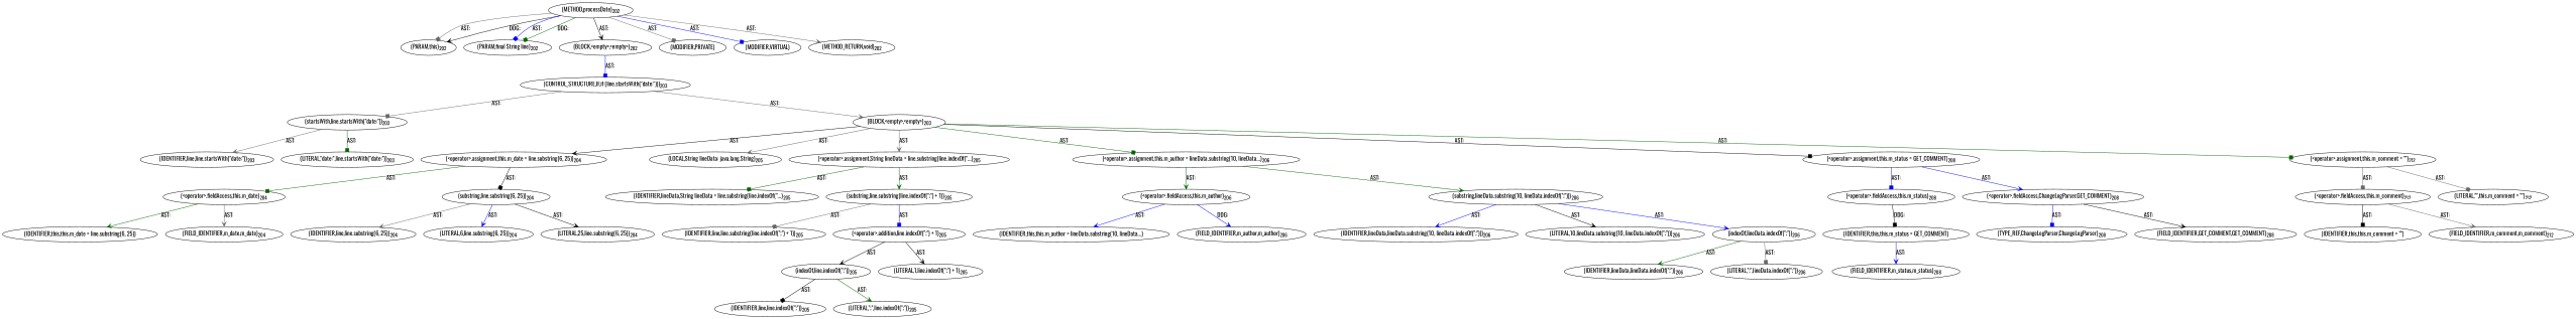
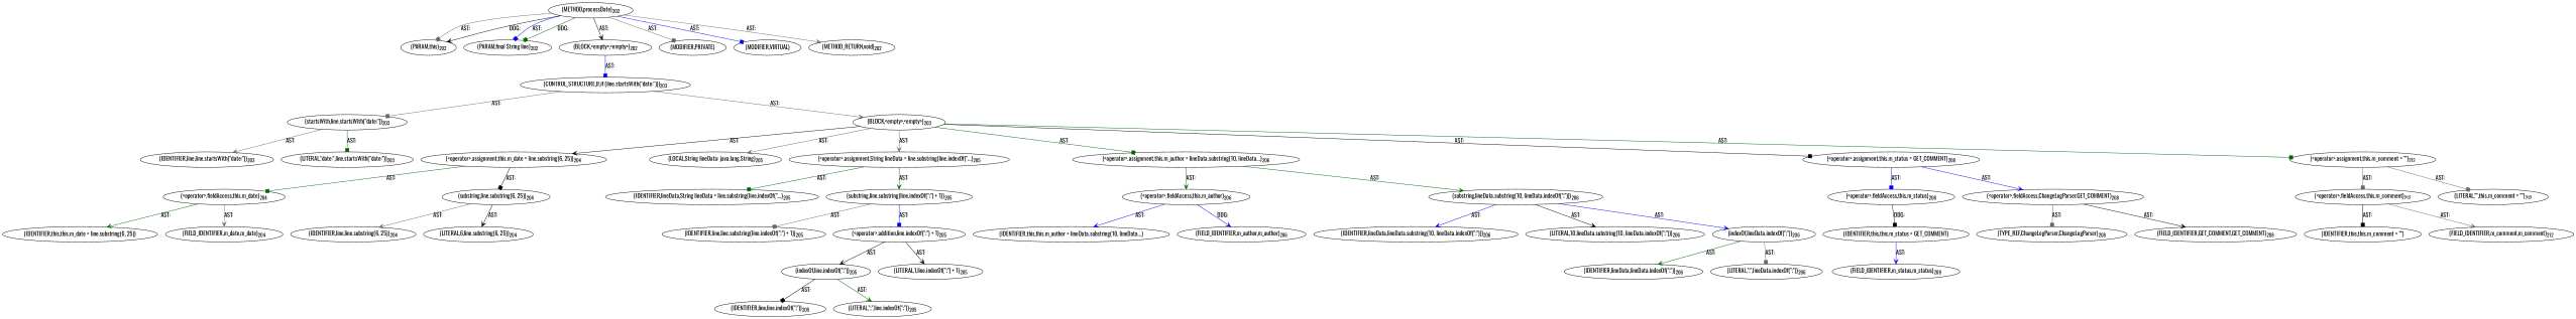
  digraph {
    fontname=Oswald
    node [fontname=Oswald]
    edge [arrowhead=vee color=gray40 fontname=Oswald]
    n1 [label=<(METHOD,processDate)<SUB>202</SUB>>]
    n2 [label=<(PARAM,this)<SUB>202</SUB>>]
    n3 [label=<(PARAM,final String line)<SUB>202</SUB>>]
    n4 [label=<(BLOCK,&lt;empty&gt;,&lt;empty&gt;)<SUB>202</SUB>>]
    n5 [label=<(MODIFIER,PRIVATE)>]
    n6 [label=<(MODIFIER,VIRTUAL)>]
    n7 [label=<(METHOD_RETURN,void)<SUB>202</SUB>>]
    n8 [label=<(CONTROL_STRUCTURE,IF,if (line.startsWith(&quot;date:&quot;)))<SUB>203</SUB>>]
    n9 [label=<(startsWith,line.startsWith(&quot;date:&quot;))<SUB>203</SUB>>]
    n10 [label=<(BLOCK,&lt;empty&gt;,&lt;empty&gt;)<SUB>203</SUB>>]
    n11 [label=<(IDENTIFIER,line,line.startsWith(&quot;date:&quot;))<SUB>203</SUB>>]
    n12 [label=<(LITERAL,&quot;date:&quot;,line.startsWith(&quot;date:&quot;))<SUB>203</SUB>>]
    n13 [label=<(&lt;operator&gt;.assignment,this.m_date = line.substring(6, 25))<SUB>204</SUB>>]
    n14 [label=<(LOCAL,String lineData: java.lang.String)<SUB>205</SUB>>]
    n15 [label=<(&lt;operator&gt;.assignment,String lineData = line.substring(line.indexOf(&quot;...)<SUB>205</SUB>>]
    n16 [label=<(&lt;operator&gt;.assignment,this.m_author = lineData.substring(10, lineData...)<SUB>206</SUB>>]
    n17 [label=<(&lt;operator&gt;.assignment,this.m_status = GET_COMMENT)<SUB>208</SUB>>]
    n18 [label=<(&lt;operator&gt;.assignment,this.m_comment = &quot;&quot;)<SUB>212</SUB>>]
    n19 [label=<(&lt;operator&gt;.fieldAccess,this.m_date)<SUB>204</SUB>>]
    n20 [label=<(substring,line.substring(6, 25))<SUB>204</SUB>>]
    n21 [label=<(IDENTIFIER,lineData,String lineData = line.substring(line.indexOf(&quot;...)<SUB>205</SUB>>]
    n22 [label=<(substring,line.substring(line.indexOf(&quot;;&quot;) + 1))<SUB>205</SUB>>]
    n23 [label=<(&lt;operator&gt;.fieldAccess,this.m_author)<SUB>206</SUB>>]
    n24 [label=<(substring,lineData.substring(10, lineData.indexOf(&quot;;&quot;)))<SUB>206</SUB>>]
    n25 [label=<(&lt;operator&gt;.fieldAccess,this.m_status)<SUB>208</SUB>>]
    n26 [label=<(&lt;operator&gt;.fieldAccess,ChangeLogParser.GET_COMMENT)<SUB>208</SUB>>]
    n27 [label=<(&lt;operator&gt;.fieldAccess,this.m_comment)<SUB>212</SUB>>]
    n28 [label=<(LITERAL,&quot;&quot;,this.m_comment = &quot;&quot;)<SUB>212</SUB>>]
    n29 [label=<(IDENTIFIER,this,this.m_date = line.substring(6, 25))>]
    n30 [label=<(FIELD_IDENTIFIER,m_date,m_date)<SUB>204</SUB>>]
    n31 [label=<(IDENTIFIER,line,line.substring(6, 25))<SUB>204</SUB>>]
    n32 [label=<(LITERAL,6,line.substring(6, 25))<SUB>204</SUB>>]
-   n33 [label=<(LITERAL,25,line.substring(6, 25))<SUB>204</SUB>>]
    n34 [label=<(IDENTIFIER,line,line.substring(line.indexOf(&quot;;&quot;) + 1))<SUB>205</SUB>>]
    n35 [label=<(&lt;operator&gt;.addition,line.indexOf(&quot;;&quot;) + 1)<SUB>205</SUB>>]
    n36 [label=<(indexOf,line.indexOf(&quot;;&quot;))<SUB>205</SUB>>]
    n37 [label=<(LITERAL,1,line.indexOf(&quot;;&quot;) + 1)<SUB>205</SUB>>]
    n38 [label=<(IDENTIFIER,line,line.indexOf(&quot;;&quot;))<SUB>205</SUB>>]
    n39 [label=<(LITERAL,&quot;;&quot;,line.indexOf(&quot;;&quot;))<SUB>205</SUB>>]
    n40 [label=<(IDENTIFIER,this,this.m_author = lineData.substring(10, lineData...)>]
    n41 [label=<(FIELD_IDENTIFIER,m_author,m_author)<SUB>206</SUB>>]
    n42 [label=<(IDENTIFIER,lineData,lineData.substring(10, lineData.indexOf(&quot;;&quot;)))<SUB>206</SUB>>]
    n43 [label=<(LITERAL,10,lineData.substring(10, lineData.indexOf(&quot;;&quot;)))<SUB>206</SUB>>]
    n44 [label=<(indexOf,lineData.indexOf(&quot;;&quot;))<SUB>206</SUB>>]
    n45 [label=<(IDENTIFIER,lineData,lineData.indexOf(&quot;;&quot;))<SUB>206</SUB>>]
    n46 [label=<(LITERAL,&quot;;&quot;,lineData.indexOf(&quot;;&quot;))<SUB>206</SUB>>]
    n47 [label=<(IDENTIFIER,this,this.m_status = GET_COMMENT)>]
    n48 [label=<(TYPE_REF,ChangeLogParser,ChangeLogParser)<SUB>208</SUB>>]
    n49 [label=<(FIELD_IDENTIFIER,GET_COMMENT,GET_COMMENT)<SUB>208</SUB>>]
    n50 [label=<(FIELD_IDENTIFIER,m_status,m_status)<SUB>208</SUB>>]
    n51 [label=<(IDENTIFIER,this,this.m_comment = &quot;&quot;)>]
    n52 [label=<(FIELD_IDENTIFIER,m_comment,m_comment)<SUB>212</SUB>>]
    n1 -> n2 [arrowhead=box label="AST: "]
    n1 -> n2 [color=black label="DDG: "]
    n1 -> n3 [arrowhead=box color=blue label="AST: "]
    n1 -> n3 [arrowhead=box color=darkgreen label="DDG: "]
    n1 -> n4 [color=black label="AST: "]
    n1 -> n5 [arrowhead=box label="AST: "]
    n1 -> n6 [arrowhead=box color=blue label="AST: "]
    n1 -> n7 [label="AST: "]
    n4 -> n8 [arrowhead=box color=blue label="AST: "]
    n8 -> n9 [arrowhead=box label="AST: "]
    n8 -> n10 [label="AST: "]
    n9 -> n11 [label="AST: "]
    n9 -> n12 [arrowhead=box color=darkgreen label="AST: "]
    n10 -> n13 [color=black label="AST: "]
    n10 -> n14 [label="AST: "]
    n10 -> n15 [label="AST: "]
    n10 -> n16 [arrowhead=box color=darkgreen label="AST: "]
    n10 -> n17 [arrowhead=box color=black label="AST: "]
    n10 -> n18 [arrowhead=box color=darkgreen label="AST: "]
    n13 -> n19 [arrowhead=box color=darkgreen label="AST: "]
    n13 -> n20 [arrowhead=box color=black label="AST: "]
    n15 -> n21 [arrowhead=box color=darkgreen label="AST: "]
    n15 -> n22 [color=darkgreen label="AST: "]
    n16 -> n23 [color=darkgreen label="AST: "]
    n16 -> n24 [color=darkgreen label="AST: "]
    n17 -> n25 [arrowhead=box color=blue label="AST: "]
    n17 -> n26 [color=blue label="AST: "]
    n18 -> n27 [arrowhead=box label="AST: "]
    n18 -> n28 [arrowhead=box label="AST: "]
    n19 -> n29 [color=darkgreen label="AST: "]
    n19 -> n30 [label="AST: "]
    n20 -> n31 [label="AST: "]
-   n20 -> n32 [color=blue label="AST: "]
-   n20 -> n33 [color=black label="AST: "]
+   n20 -> n32 [color=black label="AST: "]
    n22 -> n34 [arrowhead=box label="AST: "]
    n22 -> n35 [arrowhead=box color=blue label="AST: "]
    n23 -> n40 [color=blue label="AST: "]
    n23 -> n41 [color=blue label="DDG: "]
    n24 -> n42 [color=blue label="AST: "]
    n24 -> n43 [color=black label="AST: "]
    n24 -> n44 [color=blue label="AST: "]
    n25 -> n47 [arrowhead=box color=black label="DDG: "]
-   n26 -> n48 [arrowhead=box color=blue label="AST: "]
+   n26 -> n48 [arrowhead=box label="AST: "]
    n26 -> n49 [color=black label="AST: "]
    n27 -> n51 [arrowhead=box color=black label="AST: "]
    n27 -> n52 [label="AST: "]
    n35 -> n36 [color=black label="AST: "]
    n35 -> n37 [color=black label="AST: "]
    n36 -> n38 [arrowhead=box color=black label="AST: "]
    n36 -> n39 [color=darkgreen label="AST: "]
    n44 -> n45 [color=darkgreen label="AST: "]
    n44 -> n46 [arrowhead=box label="AST: "]
    n47 -> n50 [color=blue label="AST: "]
  }
